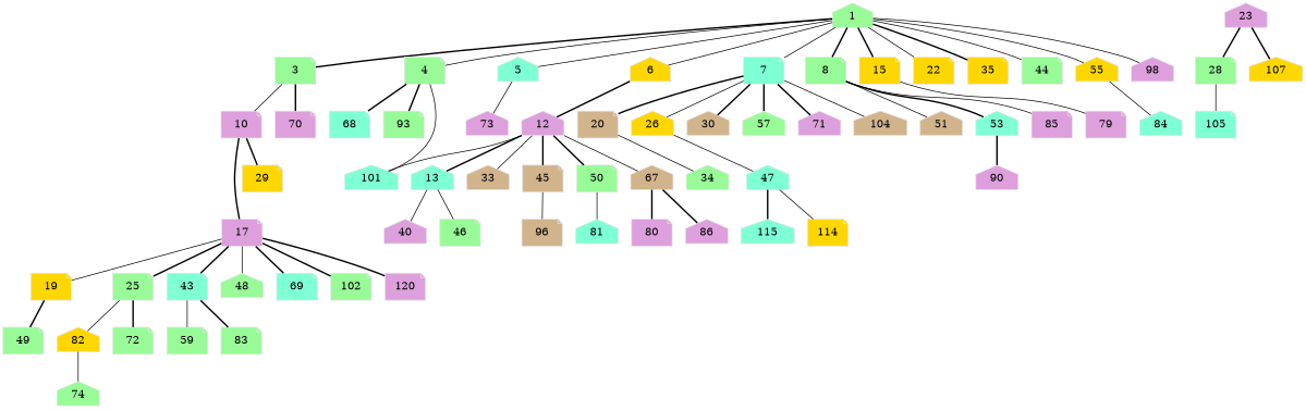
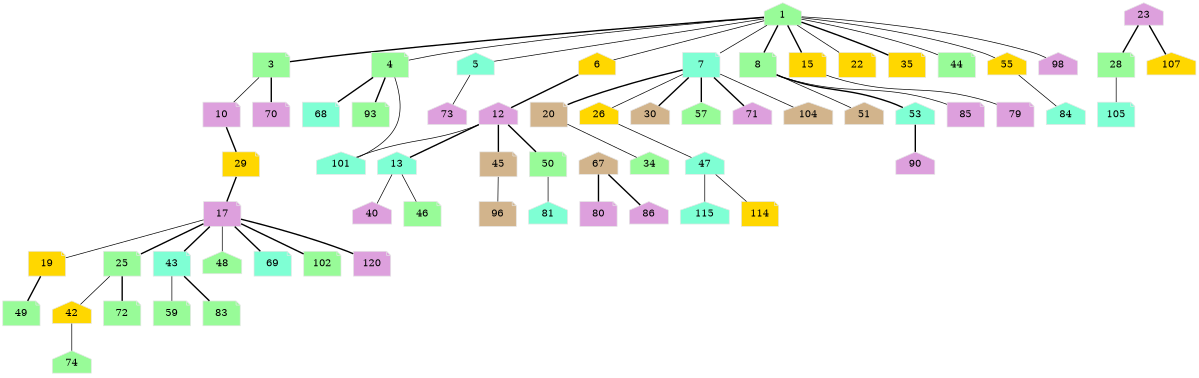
  graph {
    node [color=gray90 fillcolor=palegreen shape=note style=filled]
    edge [style=solid]
    1 [shape=house super="+2"]
    3 [super="+39"]
    4 [super="+66+38+130+36+75"]
    5 [fillcolor=aquamarine shape=house]
    6 [fillcolor=gold shape=house super="+121"]
    7 [fillcolor=aquamarine super="+9+16"]
    8 [super="+91+11+27"]
    15 [fillcolor=gold super="+52"]
    22 [fillcolor=gold]
    35 [fillcolor=gold]
    44
    55 [fillcolor=gold shape=house]
    98 [fillcolor=plum shape=house super="+100+131"]
    10 [fillcolor=plum]
    70 [fillcolor=plum super="+122+77"]
    68 [fillcolor=aquamarine]
    93 [super="+117"]
    101 [fillcolor=aquamarine shape=house]
    73 [fillcolor=plum shape=house]
    12 [fillcolor=plum shape=house super="+14+18"]
    20 [fillcolor=tan super="+88+63"]
    26 [fillcolor=gold shape=house super="+111"]
    30 [fillcolor=tan shape=house]
    57 [shape=house super="+62"]
    71 [fillcolor=plum shape=house]
    104 [fillcolor=tan shape=house super="+129"]
    51 [fillcolor=tan shape=house]
    53 [fillcolor=aquamarine shape=house super="+76+126"]
    85 [fillcolor=plum]
    n30 [fillcolor=plum label=79]
    84 [fillcolor=aquamarine shape=house]
    17 [fillcolor=plum super="+24+113+41"]
    29 [fillcolor=gold]
    13 [fillcolor=aquamarine shape=house super="+116+125+37"]
-   33 [fillcolor=tan shape=house super="+112"]
    45 [fillcolor=tan super="+61+108"]
    50
    67 [fillcolor=tan shape=house super="+92"]
    34 [shape=house]
    47 [fillcolor=aquamarine shape=house super="+79+94"]
    90 [fillcolor=plum shape=house]
    19 [fillcolor=gold super="+65"]
    25 [super="+32+95"]
    43 [fillcolor=aquamarine super="+109"]
    48 [shape=house]
    69 [fillcolor=aquamarine]
    102 [super="+110"]
    120 [fillcolor=plum]
    40 [fillcolor=plum shape=house]
    46
    23 [fillcolor=plum shape=house super="+54+58"]
    28
    107 [fillcolor=gold shape=house]
    96 [fillcolor=tan]
    81 [fillcolor=aquamarine shape=house]
    80 [fillcolor=plum]
    86 [fillcolor=plum shape=house]
    49
-   42 [fillcolor=gold shape=house super="+56+82" label=82]
+   42 [fillcolor=gold shape=house super="+56+82"]
    72
    59
    83
    105 [fillcolor=aquamarine]
    74 [shape=house super="+99"]
    115 [fillcolor=aquamarine shape=house super="+123"]
    n66 [fillcolor=gold label=114]
    1 -- 3 [style=bold]
    1 -- 4
    1 -- 5
    1 -- 6
    1 -- 7
    1 -- 8 [style=bold]
    1 -- 15 [style=bold]
    1 -- 22
    1 -- 35 [style=bold]
    1 -- 44
    1 -- 55
    1 -- 98
    3 -- 10
    3 -- 70 [style=bold]
    4 -- 68 [style=bold]
    4 -- 93 [style=bold]
    4 -- 101
    5 -- 73
    6 -- 12 [style=bold]
    7 -- 20 [style=bold]
    7 -- 26
    7 -- 30 [style=bold]
    7 -- 57 [style=bold]
    7 -- 71 [style=bold]
    7 -- 104
    8 -- 51
    8 -- 53 [style=bold]
    8 -- 85
    15 -- n30
    55 -- 84
-   10 -- 17 [style=bold]
+   29 -- 17 [style=bold]
    10 -- 29 [style=bold]
    12 -- 101
    12 -- 13 [style=bold]
-   12 -- 33
    12 -- 45 [style=bold]
    12 -- 50 [style=bold]
-   12 -- 67
    20 -- 34
    26 -- 47
    53 -- 90 [style=bold]
    17 -- 19
    17 -- 25 [style=bold]
    17 -- 43 [style=bold]
    17 -- 48
    17 -- 69 [style=bold]
    17 -- 102 [style=bold]
    17 -- 120 [style=bold]
    13 -- 40
    13 -- 46
    45 -- 96
    50 -- 81
    67 -- 80 [style=bold]
    67 -- 86 [style=bold]
-   47 -- 115 [style=bold]
+   47 -- 115
    47 -- n66
    19 -- 49 [style=bold]
    25 -- 42
    25 -- 72 [style=bold]
    43 -- 59
    43 -- 83 [style=bold]
    23 -- 28 [style=bold]
    23 -- 107 [style=bold]
    28 -- 105
    42 -- 74
  }
